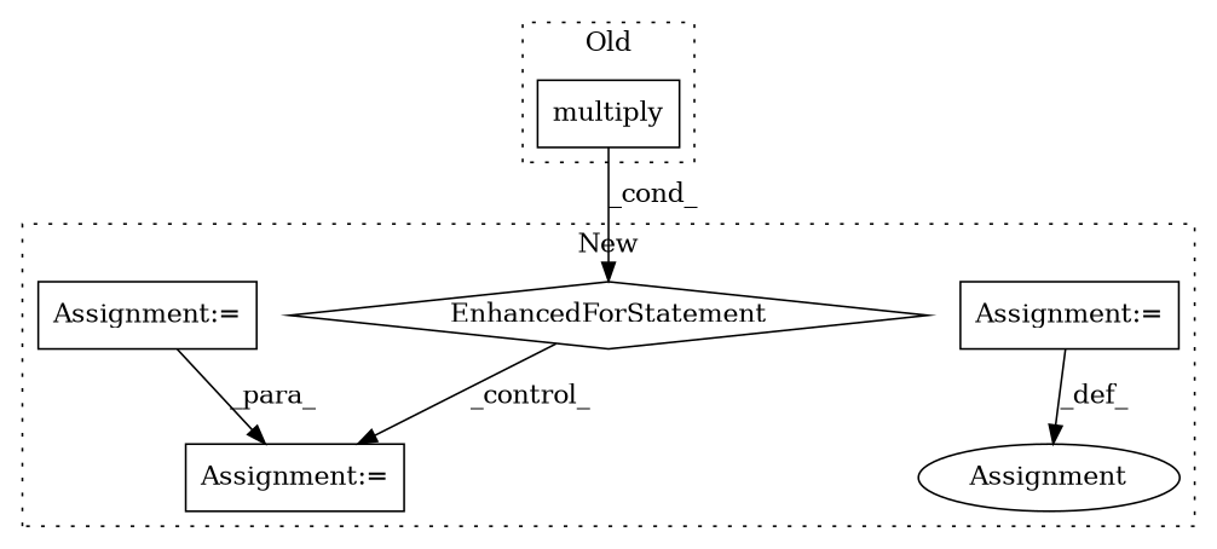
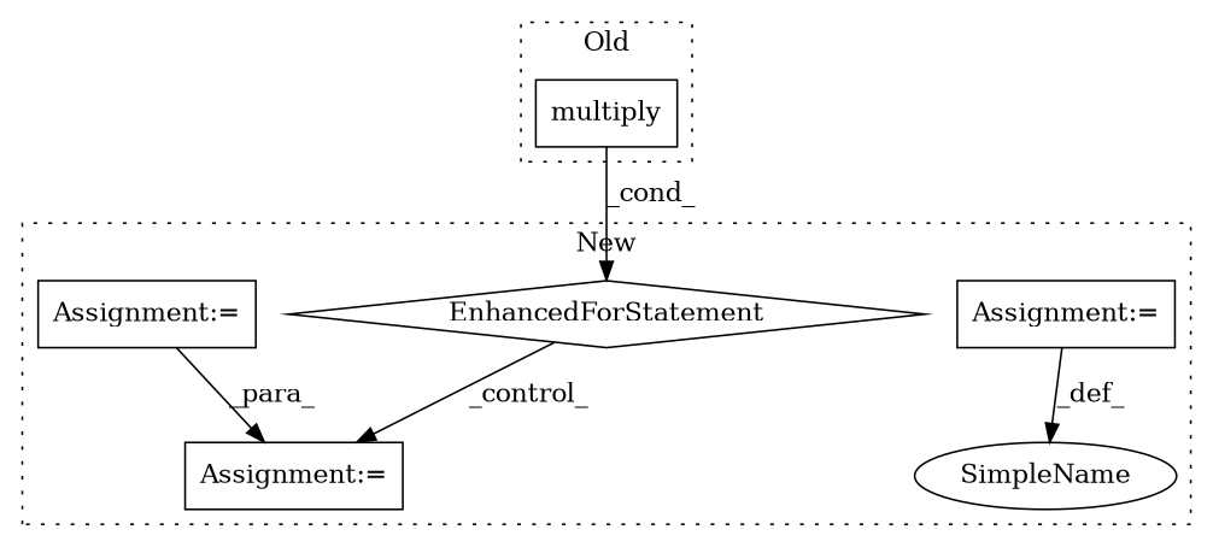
  digraph {
    fontname="DejaVu Serif"
    node [a=7 fontname="DejaVu Serif" l="61,2" s="3804,3894" shape=box]
    edge [fontname="DejaVu Serif"]
    n1 [a=70 label=EnhancedForStatement shape=diamond]
    n2 [l=1 label="Assignment:=" s=4220]
-   n3 [a=42 l=11 label=Assignment s=3869 shape=ellipse]
+   n3 [a=42 l=11 label=SimpleName s=3869 shape=ellipse]
    n4 [label="Assignment:="]
    n5 [l=1 label="Assignment:=" s=3680]
    n6 [a=32 l="9,1" label=multiply s="3735,3825"]
    subgraph cluster_1 {
      label=New
      style=dotted
      n1
      n2
      n3
      n4
      n5
    }
    subgraph cluster_2 {
      label=Old
      style=dotted
      n6
    }
    n1 -> n2 [label=_control_]
    n4 -> n3 [label=_def_]
    n5 -> n2 [label=_para_]
    n6 -> n1 [label=_cond_]
  }
